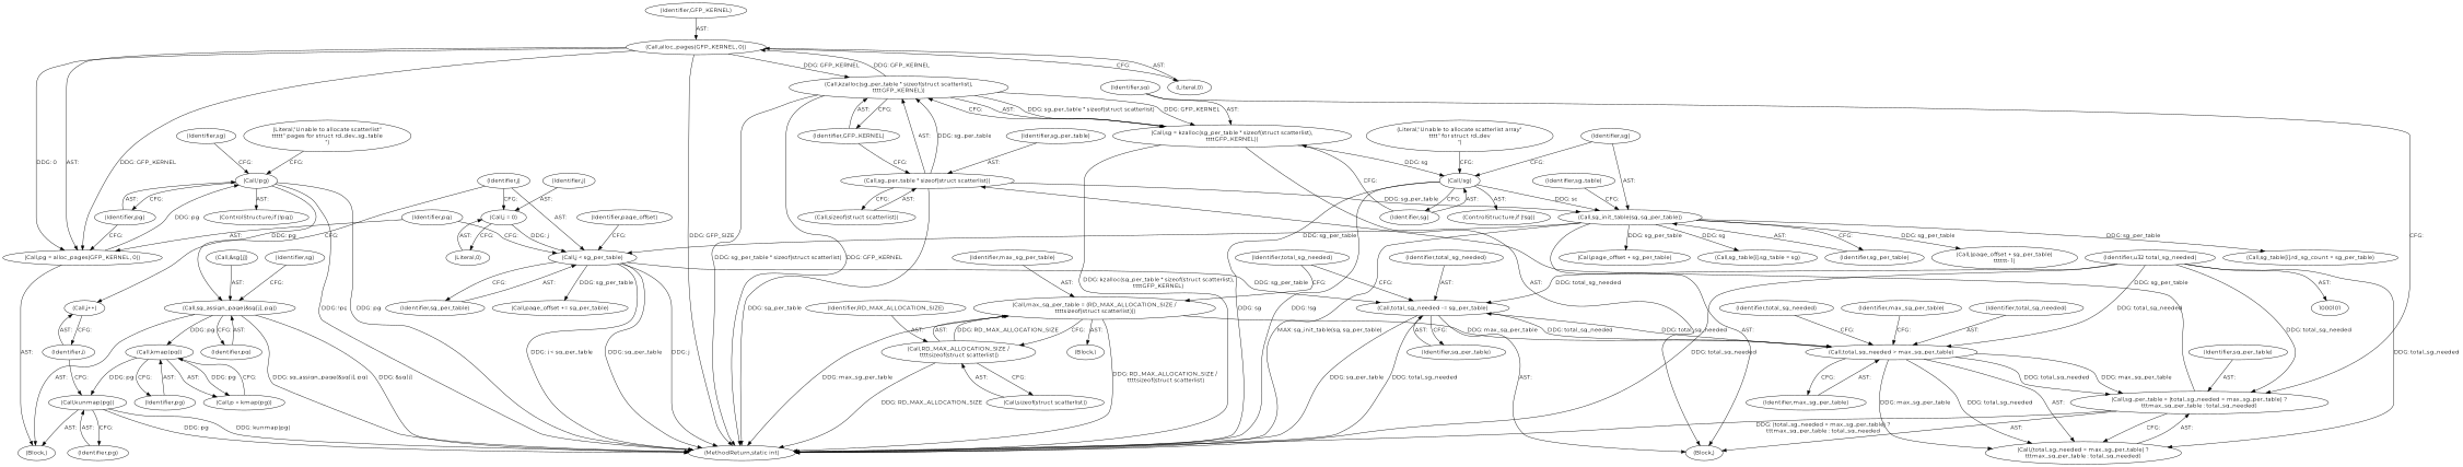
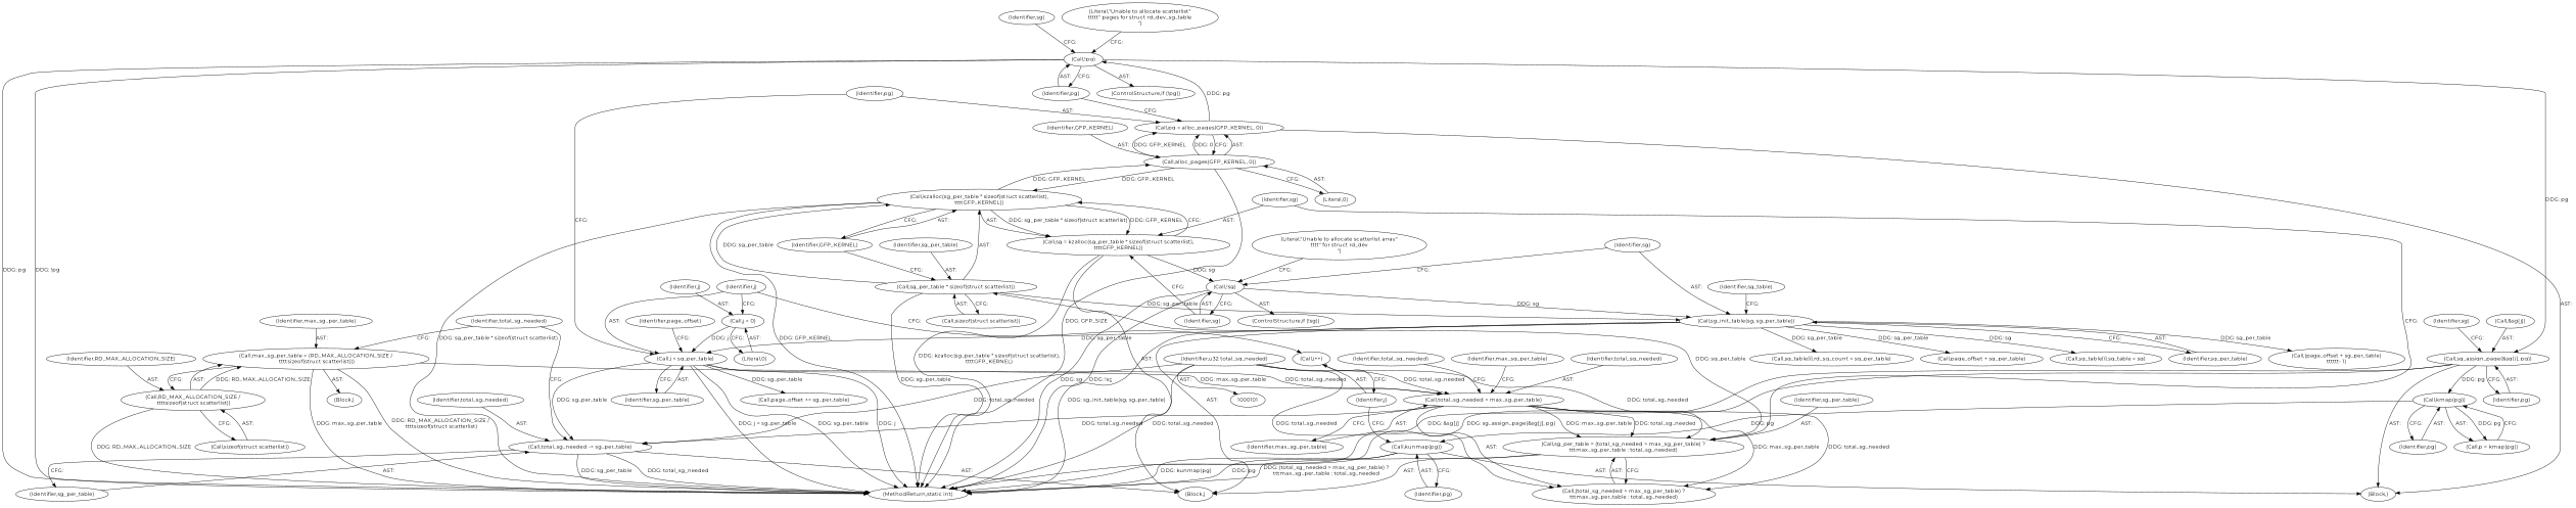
  digraph {
    fontname=Montserrat
    node [fontname=Montserrat]
    edge [fontname=Montserrat]
    n1 [label="(Call,kunmap(pg))"]
    n2 [label="(Identifier,pg)"]
    n3 [label="(Block,)"]
    n4 [label="(MethodReturn,static int)"]
    n5 [label="(Call,kmap(pg))"]
    n6 [label="(Identifier,pg)"]
    n7 [label="(Call,p = kmap(pg))"]
    n8 [label="(Call,sg_assign_page(&sg[j], pg))"]
    n9 [label="(Identifier,pg)"]
    n10 [label="(Call,!pg)"]
    n11 [label="(ControlStructure,if (!pg))"]
    n12 [label="(Identifier,pg)"]
    n13 [label="(Call,pg = alloc_pages(GFP_KERNEL, 0))"]
    n14 [label="(Call,alloc_pages(GFP_KERNEL, 0))"]
    n15 [label="(Call,kzalloc(sg_per_table * sizeof(struct scatterlist),\n\t\t\t\tGFP_KERNEL))"]
    n16 [label="(Literal,0)"]
    n17 [label="(Call,sg = kzalloc(sg_per_table * sizeof(struct scatterlist),\n\t\t\t\tGFP_KERNEL))"]
    n18 [label="(Identifier,GFP_KERNEL)"]
    n19 [label="(Block,)"]
    n20 [label="(Call,!sg)"]
    n21 [label="(Call,sg_per_table * sizeof(struct scatterlist))"]
    n22 [label="(Call,sg_init_table(sg, sg_per_table))"]
    n23 [label="(Call,sizeof(struct scatterlist))"]
    n24 [label="(Call,j < sg_per_table)"]
    n25 [label="(Call,sg_table[i].rd_sg_count = sg_per_table)"]
    n26 [label="(Call,page_offset + sg_per_table)"]
    n27 [label="(Call,sg_table[i].sg_table = sg)"]
    n28 [label="(Identifier,sg_per_table)"]
    n29 [label="(Call,(page_offset + sg_per_table)\n\t\t\t\t\t\t- 1)"]
    n30 [label="(Call,sg_per_table = (total_sg_needed > max_sg_per_table) ?\n\t\t\tmax_sg_per_table : total_sg_needed)"]
    n31 [label="(Call,(total_sg_needed > max_sg_per_table) ?\n\t\t\tmax_sg_per_table : total_sg_needed)"]
    n32 [label="(Call,total_sg_needed > max_sg_per_table)"]
    n33 [label="(Call,total_sg_needed -= sg_per_table)"]
    n34 [label="(Identifier,max_sg_per_table)"]
    n35 [label="(Identifier,sg_per_table)"]
    n36 [label="(Call,page_offset += sg_per_table)"]
    n37 [label="(Identifier,sg_per_table)"]
    n38 [label="(Call,j++)"]
    n39 [label="(Identifier,j)"]
    n40 [label="(Call,j = 0)"]
    n41 [label="(Literal,0)"]
    n42 [label="(ControlStructure,if (!sg))"]
    n43 [label="(Identifier,sg)"]
    n44 [label="(Identifier,u32 total_sg_needed)"]
    1000101
    n46 [label="(Call,max_sg_per_table = (RD_MAX_ALLOCATION_SIZE /\n \t\t\t\tsizeof(struct scatterlist)))"]
    n47 [label="(Call,RD_MAX_ALLOCATION_SIZE /\n \t\t\t\tsizeof(struct scatterlist))"]
    n48 [label="(Block,)"]
    n49 [label="(Call,sizeof(struct scatterlist))"]
    n50 [label="(Identifier,sg_per_table)"]
    n51 [label="(Identifier,total_sg_needed)"]
    n52 [label="(Identifier,total_sg_needed)"]
    n53 [label="(Literal,\"Unable to allocate scatterlist array\"\n\t\t\t\t\" for struct rd_dev\n\")"]
    n54 [label="(Identifier,GFP_KERNEL)"]
    n55 [label="(Identifier,sg)"]
    n56 [label="(Identifier,sg)"]
    n57 [label="(Identifier,max_sg_per_table)"]
    n58 [label="(Identifier,page_offset)"]
    n59 [label="(Identifier,RD_MAX_ALLOCATION_SIZE)"]
    n60 [label="(Identifier,total_sg_needed)"]
    n61 [label="(Identifier,total_sg_needed)"]
    n62 [label="(Identifier,j)"]
    n63 [label="(Identifier,pg)"]
    n64 [label="(Identifier,sg)"]
    n65 [label="(Identifier,sg)"]
    n66 [label="(Literal,\"Unable to allocate scatterlist\"\n\t\t\t\t\t\" pages for struct rd_dev_sg_table\n\")"]
    n67 [label="(Identifier,max_sg_per_table)"]
    n68 [label="(Identifier,sg_per_table)"]
    n69 [label="(Identifier,sg_table)"]
    n70 [label="(Identifier,j)"]
    n71 [label="(Call,&sg[j])"]
    n1 -> n2 [label="CFG: "]
    n1 -> n3 [label="AST: "]
    n1 -> n4 [label="DDG: pg"]
    n1 -> n4 [label="DDG: kunmap(pg)"]
    n2 -> n1 [label="AST: "]
    n5 -> n1 [label="DDG: pg"]
    n5 -> n6 [label="CFG: "]
    n5 -> n7 [label="AST: "]
    n5 -> n7 [label="DDG: pg"]
    n6 -> n5 [label="AST: "]
    n7 -> n5 [label="CFG: "]
    n8 -> n3 [label="AST: "]
    n8 -> n4 [label="DDG: &sg[j]"]
    n8 -> n4 [label="DDG: sg_assign_page(&sg[j], pg)"]
    n8 -> n5 [label="DDG: pg"]
    n8 -> n9 [label="CFG: "]
    n9 -> n8 [label="AST: "]
    n10 -> n4 [label="DDG: pg"]
    n10 -> n4 [label="DDG: !pg"]
    n10 -> n8 [label="DDG: pg"]
    n10 -> n11 [label="AST: "]
    n10 -> n12 [label="CFG: "]
    n12 -> n10 [label="AST: "]
    n12 -> n13 [label="CFG: "]
    n13 -> n3 [label="AST: "]
    n13 -> n10 [label="DDG: pg"]
+   n13 -> n14 [label="CFG: "]
    n14 -> n4 [label="DDG: GFP_SIZE"]
    n14 -> n13 [label="AST: "]
    n14 -> n13 [label="DDG: GFP_KERNEL"]
    n14 -> n13 [label="DDG: 0"]
    n14 -> n15 [label="DDG: GFP_KERNEL"]
    n14 -> n16 [label="CFG: "]
    n15 -> n4 [label="DDG: sg_per_table * sizeof(struct scatterlist)"]
    n15 -> n4 [label="DDG: GFP_KERNEL"]
    n15 -> n14 [label="DDG: GFP_KERNEL"]
    n15 -> n17 [label="AST: "]
    n15 -> n17 [label="DDG: sg_per_table * sizeof(struct scatterlist)"]
    n15 -> n17 [label="DDG: GFP_KERNEL"]
    n15 -> n18 [label="CFG: "]
    n16 -> n14 [label="AST: "]
    n17 -> n4 [label="DDG: kzalloc(sg_per_table * sizeof(struct scatterlist),\n\t\t\t\tGFP_KERNEL)"]
    n17 -> n15 [label="CFG: "]
    n17 -> n19 [label="AST: "]
    n17 -> n20 [label="DDG: sg"]
    n18 -> n15 [label="AST: "]
    n18 -> n21 [label="CFG: "]
    n20 -> n4 [label="DDG: sg"]
    n20 -> n4 [label="DDG: !sg"]
    n20 -> n22 [label="DDG: sg"]
    n20 -> n42 [label="AST: "]
    n20 -> n43 [label="CFG: "]
    n21 -> n4 [label="DDG: sg_per_table"]
    n21 -> n15 [label="AST: "]
    n21 -> n15 [label="DDG: sg_per_table"]
    n21 -> n22 [label="DDG: sg_per_table"]
    n21 -> n23 [label="CFG: "]
-   n22 -> n4 [label="MAX: sg_init_table(sg, sg_per_table)"]
+   n22 -> n4 [label="DDG: sg_init_table(sg, sg_per_table)"]
    n22 -> n19 [label="AST: "]
    n22 -> n24 [label="DDG: sg_per_table"]
    n22 -> n25 [label="DDG: sg_per_table"]
    n22 -> n26 [label="DDG: sg_per_table"]
    n22 -> n27 [label="DDG: sg"]
    n22 -> n28 [label="CFG: "]
    n22 -> n29 [label="DDG: sg_per_table"]
    n23 -> n21 [label="AST: "]
    n24 -> n4 [label="DDG: j < sg_per_table"]
    n24 -> n4 [label="DDG: sg_per_table"]
    n24 -> n4 [label="DDG: j"]
    n24 -> n33 [label="DDG: sg_per_table"]
    n24 -> n36 [label="DDG: sg_per_table"]
    n24 -> n37 [label="CFG: "]
    n28 -> n22 [label="AST: "]
    n30 -> n4 [label="DDG: (total_sg_needed > max_sg_per_table) ?\n\t\t\tmax_sg_per_table : total_sg_needed"]
    n30 -> n19 [label="AST: "]
    n30 -> n21 [label="DDG: sg_per_table"]
    n30 -> n31 [label="CFG: "]
    n31 -> n30 [label="AST: "]
    n32 -> n30 [label="DDG: max_sg_per_table"]
    n32 -> n30 [label="DDG: total_sg_needed"]
    n32 -> n31 [label="AST: "]
    n32 -> n31 [label="DDG: max_sg_per_table"]
    n32 -> n31 [label="DDG: total_sg_needed"]
    n32 -> n33 [label="DDG: total_sg_needed"]
    n32 -> n34 [label="CFG: "]
    n33 -> n4 [label="DDG: total_sg_needed"]
    n33 -> n4 [label="DDG: sg_per_table"]
    n33 -> n19 [label="AST: "]
-   n33 -> n32 [label="DDG: total_sg_needed"]
+   n24 -> n32 [label="DDG: total_sg_needed"]
    n33 -> n35 [label="CFG: "]
    n34 -> n32 [label="AST: "]
    n35 -> n33 [label="AST: "]
    n37 -> n24 [label="AST: "]
    n38 -> n39 [label="CFG: "]
    n39 -> n1 [label="CFG: "]
    n39 -> n38 [label="AST: "]
    n40 -> n24 [label="DDG: j"]
    n40 -> n41 [label="CFG: "]
    n41 -> n40 [label="AST: "]
    n43 -> n17 [label="CFG: "]
    n43 -> n20 [label="AST: "]
    n44 -> n4 [label="DDG: total_sg_needed"]
    n44 -> n30 [label="DDG: total_sg_needed"]
    n44 -> n31 [label="DDG: total_sg_needed"]
    n44 -> n32 [label="DDG: total_sg_needed"]
    n44 -> n33 [label="DDG: total_sg_needed"]
    n44 -> 1000101 [label="AST: "]
    n46 -> n4 [label="DDG: max_sg_per_table"]
    n46 -> n4 [label="DDG: RD_MAX_ALLOCATION_SIZE /\n \t\t\t\tsizeof(struct scatterlist)"]
    n46 -> n32 [label="DDG: max_sg_per_table"]
    n46 -> n47 [label="CFG: "]
    n46 -> n48 [label="AST: "]
    n47 -> n4 [label="DDG: RD_MAX_ALLOCATION_SIZE"]
    n47 -> n46 [label="AST: "]
    n47 -> n46 [label="DDG: RD_MAX_ALLOCATION_SIZE"]
    n47 -> n49 [label="CFG: "]
    n49 -> n47 [label="AST: "]
    n50 -> n30 [label="AST: "]
    n51 -> n33 [label="AST: "]
    n52 -> n32 [label="CFG: "]
    n53 -> n20 [label="CFG: "]
    n54 -> n14 [label="AST: "]
    n55 -> n20 [label="CFG: "]
    n55 -> n22 [label="AST: "]
    n56 -> n8 [label="CFG: "]
    n57 -> n32 [label="CFG: "]
    n58 -> n24 [label="CFG: "]
    n59 -> n47 [label="AST: "]
    n60 -> n32 [label="AST: "]
    n61 -> n33 [label="CFG: "]
    n61 -> n46 [label="CFG: "]
    n62 -> n24 [label="AST: "]
    n62 -> n38 [label="CFG: "]
    n62 -> n40 [label="CFG: "]
    n63 -> n13 [label="AST: "]
    n63 -> n24 [label="CFG: "]
    n64 -> n17 [label="AST: "]
    n64 -> n30 [label="CFG: "]
    n65 -> n10 [label="CFG: "]
    n66 -> n10 [label="CFG: "]
    n67 -> n46 [label="AST: "]
    n68 -> n21 [label="AST: "]
    n69 -> n22 [label="CFG: "]
    n70 -> n40 [label="AST: "]
    n71 -> n8 [label="AST: "]
  }
